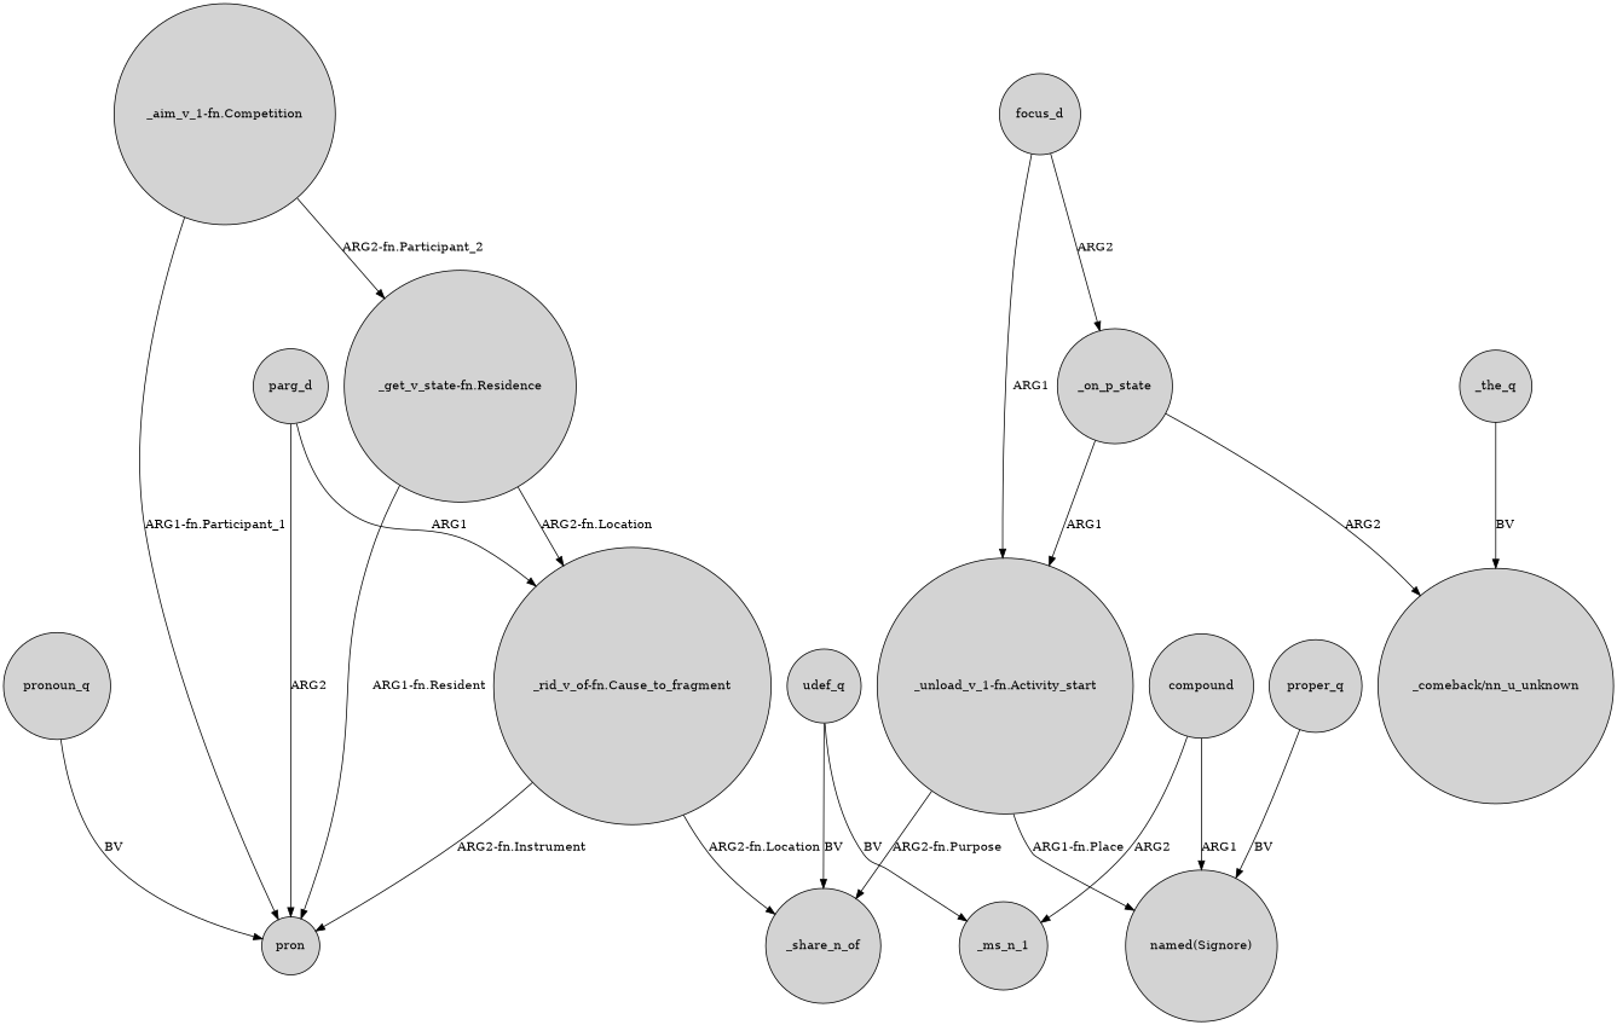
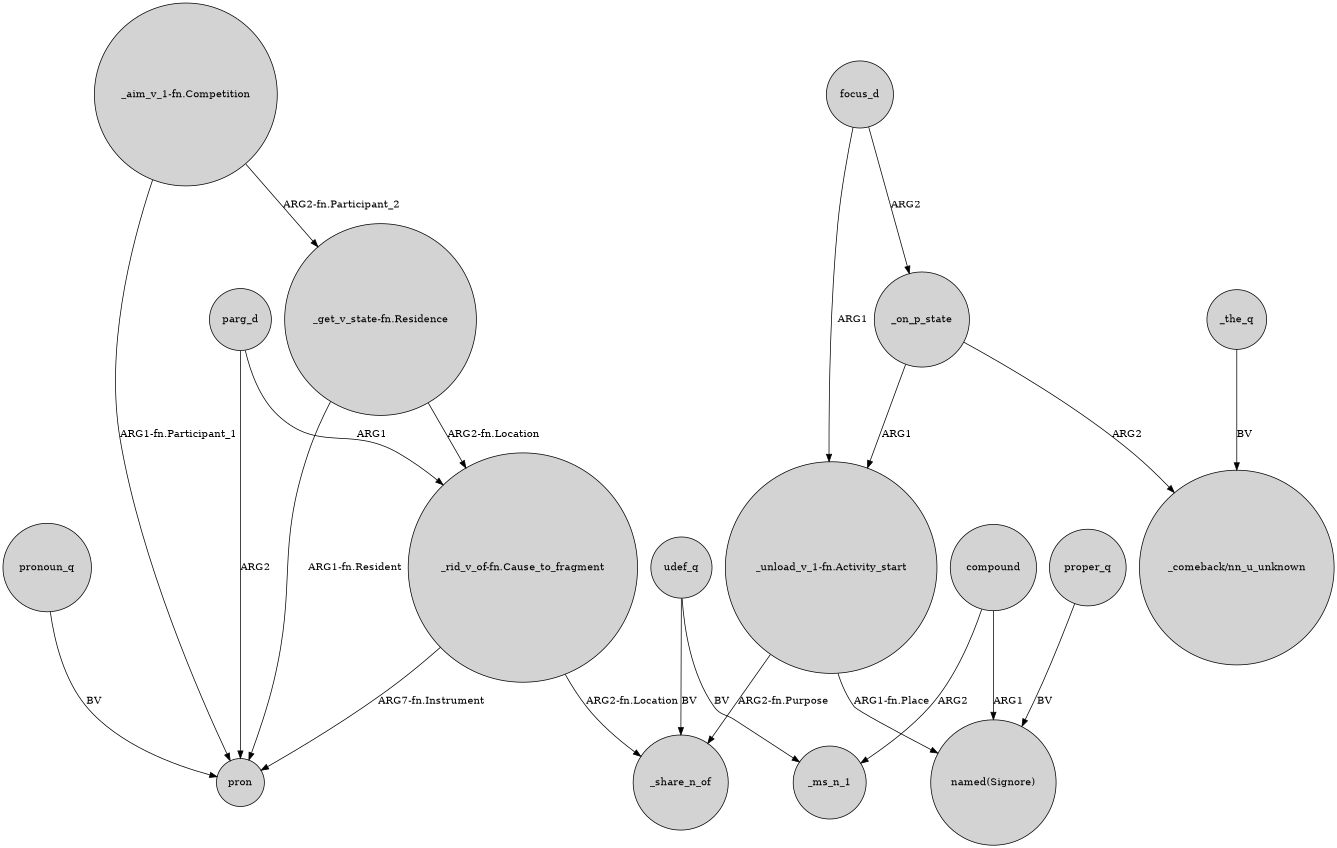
  digraph {
    node [shape=circle style=filled]
    "_get_v_state-fn.Residence"
    "_rid_v_of-fn.Cause_to_fragment"
    pron
    _share_n_of
    "_unload_v_1-fn.Activity_start"
    "named(Signore)"
    compound
    _ms_n_1
    parg_d
    "_aim_v_1-fn.Competition"
    focus_d
    _on_p_state
    "_comeback/nn_u_unknown"
    pronoun_q
    proper_q
    udef_q
    _the_q
    "_get_v_state-fn.Residence" -> "_rid_v_of-fn.Cause_to_fragment" [label="ARG2-fn.Location"]
    "_get_v_state-fn.Residence" -> pron [label="ARG1-fn.Resident"]
-   "_rid_v_of-fn.Cause_to_fragment" -> pron [label="ARG2-fn.Instrument"]
+   "_rid_v_of-fn.Cause_to_fragment" -> pron [label="ARG7-fn.Instrument"]
    "_rid_v_of-fn.Cause_to_fragment" -> _share_n_of [label="ARG2-fn.Location"]
    "_unload_v_1-fn.Activity_start" -> _share_n_of [label="ARG2-fn.Purpose"]
    "_unload_v_1-fn.Activity_start" -> "named(Signore)" [label="ARG1-fn.Place"]
    compound -> "named(Signore)" [label=ARG1]
    compound -> _ms_n_1 [label=ARG2]
    parg_d -> "_rid_v_of-fn.Cause_to_fragment" [label=ARG1]
    parg_d -> pron [label=ARG2]
    "_aim_v_1-fn.Competition" -> "_get_v_state-fn.Residence" [label="ARG2-fn.Participant_2"]
    "_aim_v_1-fn.Competition" -> pron [label="ARG1-fn.Participant_1"]
    focus_d -> "_unload_v_1-fn.Activity_start" [label=ARG1]
    focus_d -> _on_p_state [label=ARG2]
    _on_p_state -> "_unload_v_1-fn.Activity_start" [label=ARG1]
    _on_p_state -> "_comeback/nn_u_unknown" [label=ARG2]
    pronoun_q -> pron [label=BV]
    proper_q -> "named(Signore)" [label=BV]
    udef_q -> _share_n_of [label=BV]
    udef_q -> _ms_n_1 [label=BV]
    _the_q -> "_comeback/nn_u_unknown" [label=BV]
  }
